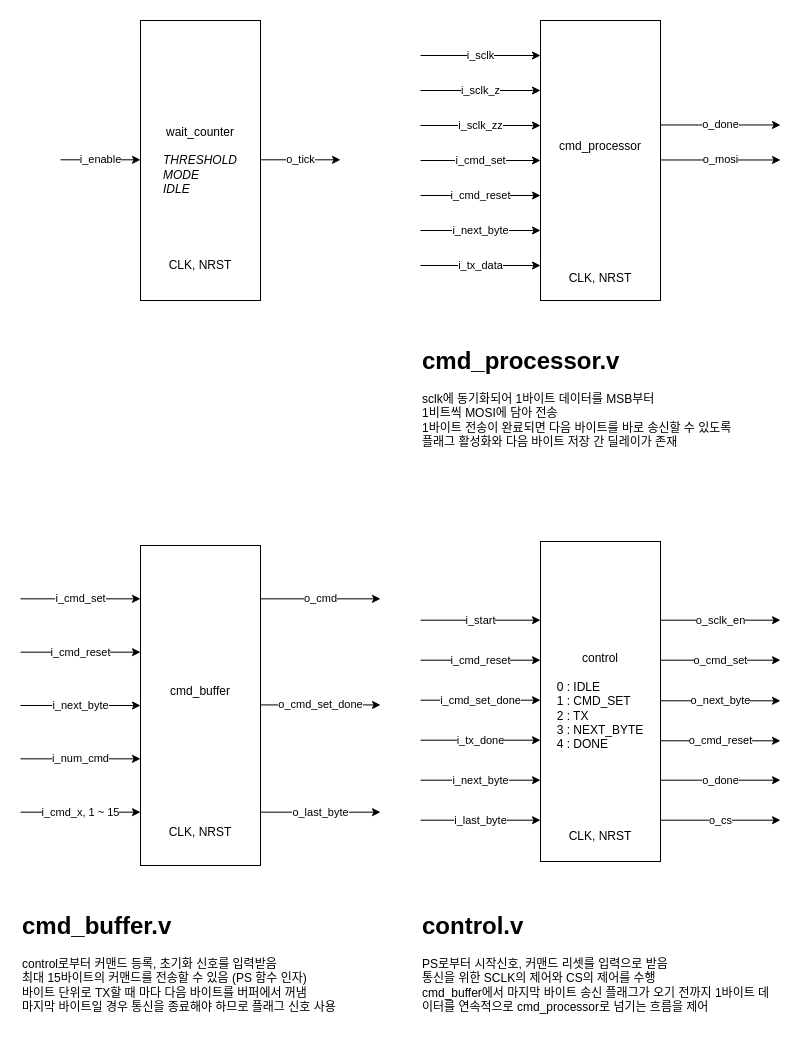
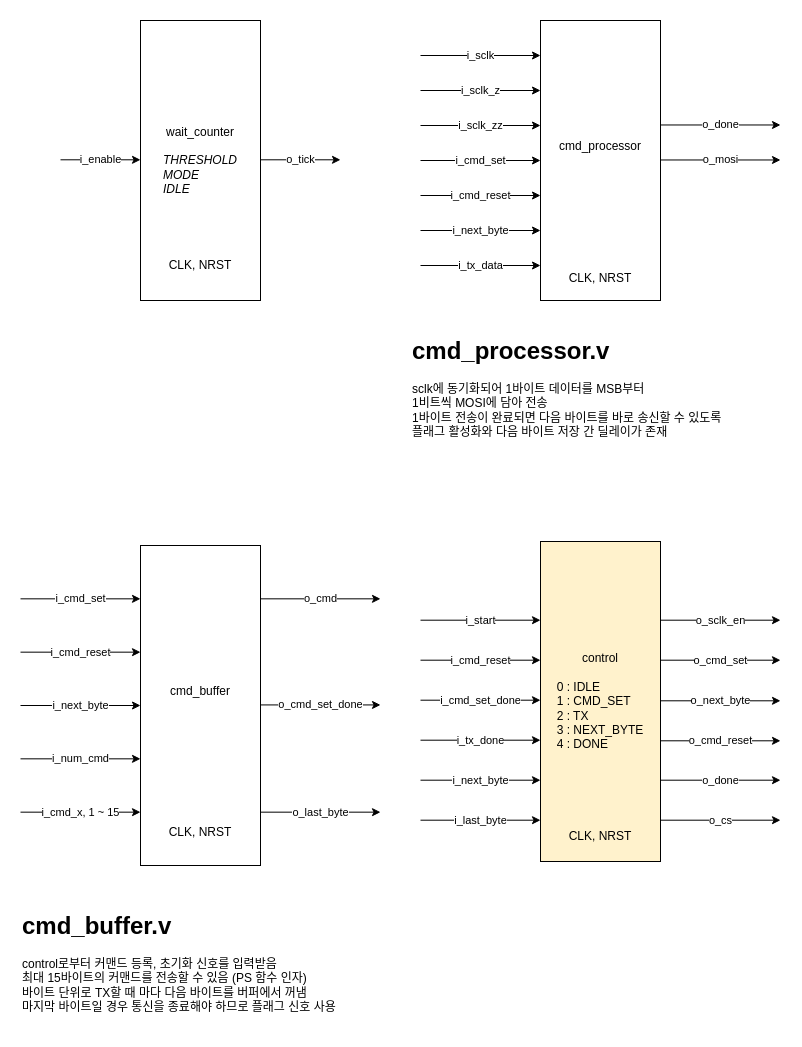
  <mxCell id="0" />
  <mxCell id="1" parent="0" />
  <mxCell id="2" value="&lt;h1 style=&quot;margin-top: 0px;&quot;&gt;cmd_buffer.v&lt;/h1&gt;&lt;div&gt;control로부터 커맨드 등록, 초기화 신호를 입력받음&lt;/div&gt;&lt;div&gt;최대 15바이트의 커맨드를 전송할 수 있음 (PS 함수 인자)&lt;/div&gt;&lt;div&gt;바이트 단위로 TX할 때 마다 다음 바이트를 버퍼에서 꺼냄&lt;/div&gt;&lt;div&gt;마지막 바이트일 경우 통신을 종료해야 하므로 플래그 신호 사용&lt;/div&gt;" style="text;html=1;whiteSpace=wrap;overflow=hidden;rounded=0;" vertex="1" parent="1"><mxGeometry x="20" y="905" width="360" height="120" as="geometry" /></mxCell>
  <mxCell id="3" value="" style="group" vertex="1" connectable="0" parent="1"><mxGeometry x="420" y="541" width="360" height="320" as="geometry" /></mxCell>
- <mxCell id="4" value="&lt;div&gt;control&lt;/div&gt;&lt;div&gt;&lt;br&gt;&lt;/div&gt;&lt;div style=&quot;text-align: left;&quot;&gt;&lt;div&gt;0 : IDLE&lt;/div&gt;&lt;div&gt;1 : CMD_SET&lt;/div&gt;&lt;div&gt;2 : TX&lt;br&gt;3 : NEXT_BYTE&lt;/div&gt;&lt;div&gt;4 : DONE&lt;/div&gt;&lt;/div&gt;" style="rounded=0;whiteSpace=wrap;html=1;" vertex="1" parent="3"><mxGeometry x="120" width="120" height="320" as="geometry" /></mxCell>
+ <mxCell id="4" value="&lt;div&gt;control&lt;/div&gt;&lt;div&gt;&lt;br&gt;&lt;/div&gt;&lt;div style=&quot;text-align: left;&quot;&gt;&lt;div&gt;0 : IDLE&lt;/div&gt;&lt;div&gt;1 : CMD_SET&lt;/div&gt;&lt;div&gt;2 : TX&lt;br&gt;3 : NEXT_BYTE&lt;/div&gt;&lt;div&gt;4 : DONE&lt;/div&gt;&lt;/div&gt;" style="rounded=0;whiteSpace=wrap;html=1;fillColor=#fff2cc;" vertex="1" parent="3"><mxGeometry x="120" width="120" height="320" as="geometry" /></mxCell>
  <mxCell id="5" value="i_start" style="endArrow=classic;html=1;rounded=0;" edge="1" parent="3"><mxGeometry width="50" height="50" relative="1" as="geometry"><mxPoint y="78.7" as="sourcePoint" /><mxPoint x="120" y="78.7" as="targetPoint" /></mxGeometry></mxCell>
  <mxCell id="6" value="o_sclk_en" style="endArrow=classic;html=1;rounded=0;" edge="1" parent="3"><mxGeometry width="50" height="50" relative="1" as="geometry"><mxPoint x="240" y="78.7" as="sourcePoint" /><mxPoint x="360" y="78.7" as="targetPoint" /></mxGeometry></mxCell>
  <mxCell id="7" value="CLK, NRST" style="text;html=1;align=center;verticalAlign=middle;whiteSpace=wrap;rounded=0;" vertex="1" parent="3"><mxGeometry x="125" y="280" width="110" height="30" as="geometry" /></mxCell>
  <mxCell id="8" value="i_cmd_reset" style="endArrow=classic;html=1;rounded=0;" edge="1" parent="3"><mxGeometry width="50" height="50" relative="1" as="geometry"><mxPoint y="118.7" as="sourcePoint" /><mxPoint x="120" y="118.7" as="targetPoint" /><mxPoint as="offset" /></mxGeometry></mxCell>
  <mxCell id="9" value="i_cmd_set_done" style="endArrow=classic;html=1;rounded=0;" edge="1" parent="3"><mxGeometry width="50" height="50" relative="1" as="geometry"><mxPoint y="158.7" as="sourcePoint" /><mxPoint x="120" y="158.7" as="targetPoint" /></mxGeometry></mxCell>
  <mxCell id="10" value="i_tx_done" style="endArrow=classic;html=1;rounded=0;" edge="1" parent="3"><mxGeometry width="50" height="50" relative="1" as="geometry"><mxPoint y="198.7" as="sourcePoint" /><mxPoint x="120" y="198.7" as="targetPoint" /></mxGeometry></mxCell>
  <mxCell id="11" value="i_next_byte" style="endArrow=classic;html=1;rounded=0;" edge="1" parent="3"><mxGeometry width="50" height="50" relative="1" as="geometry"><mxPoint y="238.7" as="sourcePoint" /><mxPoint x="120" y="238.7" as="targetPoint" /></mxGeometry></mxCell>
  <mxCell id="12" value="o_cmd_set" style="endArrow=classic;html=1;rounded=0;" edge="1" parent="3"><mxGeometry width="50" height="50" relative="1" as="geometry"><mxPoint x="240" y="118.7" as="sourcePoint" /><mxPoint x="360" y="118.7" as="targetPoint" /></mxGeometry></mxCell>
  <mxCell id="13" value="i_last_byte" style="endArrow=classic;html=1;rounded=0;" edge="1" parent="3"><mxGeometry width="50" height="50" relative="1" as="geometry"><mxPoint y="278.7" as="sourcePoint" /><mxPoint x="120" y="278.7" as="targetPoint" /></mxGeometry></mxCell>
  <mxCell id="14" value="o_next_byte" style="endArrow=classic;html=1;rounded=0;" edge="1" parent="3"><mxGeometry width="50" height="50" relative="1" as="geometry"><mxPoint x="240" y="159.31" as="sourcePoint" /><mxPoint x="360" y="159.31" as="targetPoint" /></mxGeometry></mxCell>
  <mxCell id="15" value="o_cmd_reset" style="endArrow=classic;html=1;rounded=0;" edge="1" parent="3"><mxGeometry width="50" height="50" relative="1" as="geometry"><mxPoint x="240" y="199.31" as="sourcePoint" /><mxPoint x="360" y="199.31" as="targetPoint" /></mxGeometry></mxCell>
  <mxCell id="16" value="o_done" style="endArrow=classic;html=1;rounded=0;" edge="1" parent="3"><mxGeometry width="50" height="50" relative="1" as="geometry"><mxPoint x="240" y="238.7" as="sourcePoint" /><mxPoint x="360" y="238.7" as="targetPoint" /></mxGeometry></mxCell>
  <mxCell id="17" value="o_cs" style="endArrow=classic;html=1;rounded=0;" edge="1" parent="3"><mxGeometry width="50" height="50" relative="1" as="geometry"><mxPoint x="240" y="278.7" as="sourcePoint" /><mxPoint x="360" y="278.7" as="targetPoint" /></mxGeometry></mxCell>
  <mxCell id="18" value="" style="group" vertex="1" connectable="0" parent="1"><mxGeometry x="420" y="20" width="360" height="280" as="geometry" /></mxCell>
  <mxCell id="19" value="&lt;div&gt;cmd_processor&lt;/div&gt;&lt;div&gt;&lt;br&gt;&lt;/div&gt;&lt;div style=&quot;text-align: left;&quot;&gt;&lt;br&gt;&lt;/div&gt;" style="rounded=0;whiteSpace=wrap;html=1;" vertex="1" parent="18"><mxGeometry x="120" width="120" height="280" as="geometry" /></mxCell>
  <mxCell id="20" value="i_sclk" style="endArrow=classic;html=1;rounded=0;" edge="1" parent="18"><mxGeometry width="50" height="50" relative="1" as="geometry"><mxPoint y="35" as="sourcePoint" /><mxPoint x="120" y="35" as="targetPoint" /></mxGeometry></mxCell>
  <mxCell id="21" value="o_done" style="endArrow=classic;html=1;rounded=0;" edge="1" parent="18"><mxGeometry width="50" height="50" relative="1" as="geometry"><mxPoint x="240" y="104.466" as="sourcePoint" /><mxPoint x="360" y="104.466" as="targetPoint" /></mxGeometry></mxCell>
  <mxCell id="22" value="CLK, NRST" style="text;html=1;align=center;verticalAlign=middle;whiteSpace=wrap;rounded=0;" vertex="1" parent="18"><mxGeometry x="125" y="245" width="110" height="26.25" as="geometry" /></mxCell>
  <mxCell id="23" value="i_sclk_z" style="endArrow=classic;html=1;rounded=0;" edge="1" parent="18"><mxGeometry width="50" height="50" relative="1" as="geometry"><mxPoint y="70" as="sourcePoint" /><mxPoint x="120" y="70" as="targetPoint" /></mxGeometry></mxCell>
  <mxCell id="24" value="i_sclk_zz" style="endArrow=classic;html=1;rounded=0;" edge="1" parent="18"><mxGeometry width="50" height="50" relative="1" as="geometry"><mxPoint y="105" as="sourcePoint" /><mxPoint x="120" y="105" as="targetPoint" /></mxGeometry></mxCell>
  <mxCell id="25" value="i_cmd_set" style="endArrow=classic;html=1;rounded=0;" edge="1" parent="18"><mxGeometry width="50" height="50" relative="1" as="geometry"><mxPoint y="140" as="sourcePoint" /><mxPoint x="120" y="140" as="targetPoint" /></mxGeometry></mxCell>
  <mxCell id="26" value="i_cmd_reset" style="endArrow=classic;html=1;rounded=0;" edge="1" parent="18"><mxGeometry width="50" height="50" relative="1" as="geometry"><mxPoint y="175" as="sourcePoint" /><mxPoint x="120" y="175" as="targetPoint" /></mxGeometry></mxCell>
  <mxCell id="27" value="o_mosi" style="endArrow=classic;html=1;rounded=0;" edge="1" parent="18"><mxGeometry width="50" height="50" relative="1" as="geometry"><mxPoint x="240" y="139.466" as="sourcePoint" /><mxPoint x="360" y="139.466" as="targetPoint" /></mxGeometry></mxCell>
  <mxCell id="28" value="i_next_byte" style="endArrow=classic;html=1;rounded=0;" edge="1" parent="18"><mxGeometry width="50" height="50" relative="1" as="geometry"><mxPoint y="210" as="sourcePoint" /><mxPoint x="120" y="210" as="targetPoint" /></mxGeometry></mxCell>
  <mxCell id="29" value="i_tx_data" style="endArrow=classic;html=1;rounded=0;" edge="1" parent="18"><mxGeometry width="50" height="50" relative="1" as="geometry"><mxPoint y="245" as="sourcePoint" /><mxPoint x="120" y="245" as="targetPoint" /></mxGeometry></mxCell>
  <mxCell id="30" value="" style="group" vertex="1" connectable="0" parent="1"><mxGeometry x="20" y="545" width="360" height="320" as="geometry" /></mxCell>
  <mxCell id="31" value="&lt;div&gt;cmd_buffer&lt;/div&gt;&lt;div&gt;&lt;br&gt;&lt;/div&gt;&lt;div style=&quot;text-align: left;&quot;&gt;&lt;br&gt;&lt;/div&gt;" style="rounded=0;whiteSpace=wrap;html=1;" vertex="1" parent="30"><mxGeometry x="120" width="120" height="320" as="geometry" /></mxCell>
  <mxCell id="32" value="i_cmd_set" style="endArrow=classic;html=1;rounded=0;" edge="1" parent="30"><mxGeometry width="50" height="50" relative="1" as="geometry"><mxPoint y="53.333" as="sourcePoint" /><mxPoint x="120" y="53.333" as="targetPoint" /></mxGeometry></mxCell>
  <mxCell id="33" value="o_cmd" style="endArrow=classic;html=1;rounded=0;" edge="1" parent="30"><mxGeometry width="50" height="50" relative="1" as="geometry"><mxPoint x="240" y="53.333" as="sourcePoint" /><mxPoint x="360" y="53.333" as="targetPoint" /></mxGeometry></mxCell>
  <mxCell id="34" value="CLK, NRST" style="text;html=1;align=center;verticalAlign=middle;whiteSpace=wrap;rounded=0;" vertex="1" parent="30"><mxGeometry x="125" y="266.667" width="110" height="40" as="geometry" /></mxCell>
  <mxCell id="35" value="i_cmd_reset" style="endArrow=classic;html=1;rounded=0;" edge="1" parent="30"><mxGeometry width="50" height="50" relative="1" as="geometry"><mxPoint y="106.667" as="sourcePoint" /><mxPoint x="120" y="106.667" as="targetPoint" /></mxGeometry></mxCell>
  <mxCell id="36" value="i_next_byte" style="endArrow=classic;html=1;rounded=0;" edge="1" parent="30"><mxGeometry width="50" height="50" relative="1" as="geometry"><mxPoint y="160" as="sourcePoint" /><mxPoint x="120" y="160" as="targetPoint" /></mxGeometry></mxCell>
  <mxCell id="37" value="i_num_cmd" style="endArrow=classic;html=1;rounded=0;" edge="1" parent="30"><mxGeometry width="50" height="50" relative="1" as="geometry"><mxPoint y="213.333" as="sourcePoint" /><mxPoint x="120" y="213.333" as="targetPoint" /></mxGeometry></mxCell>
  <mxCell id="38" value="i_cmd_x, 1 ~ 15" style="endArrow=classic;html=1;rounded=0;" edge="1" parent="30"><mxGeometry width="50" height="50" relative="1" as="geometry"><mxPoint y="266.667" as="sourcePoint" /><mxPoint x="120" y="266.667" as="targetPoint" /></mxGeometry></mxCell>
  <mxCell id="39" value="o_cmd_set_done" style="endArrow=classic;html=1;rounded=0;" edge="1" parent="30"><mxGeometry width="50" height="50" relative="1" as="geometry"><mxPoint x="240" y="159.427" as="sourcePoint" /><mxPoint x="360" y="159.427" as="targetPoint" /></mxGeometry></mxCell>
  <mxCell id="40" value="o_last_byte" style="endArrow=classic;html=1;rounded=0;" edge="1" parent="30"><mxGeometry width="50" height="50" relative="1" as="geometry"><mxPoint x="240" y="266.667" as="sourcePoint" /><mxPoint x="360" y="266.667" as="targetPoint" /></mxGeometry></mxCell>
  <mxCell id="41" value="" style="group" vertex="1" connectable="0" parent="1"><mxGeometry x="60" y="20" width="280" height="280" as="geometry" /></mxCell>
  <mxCell id="42" value="wait_counter&lt;div&gt;&lt;br&gt;&lt;/div&gt;&lt;div style=&quot;text-align: left;&quot;&gt;&lt;i&gt;THRESHOLD&lt;/i&gt;&lt;/div&gt;&lt;div style=&quot;text-align: left;&quot;&gt;&lt;i&gt;MODE&lt;/i&gt;&lt;/div&gt;&lt;div style=&quot;text-align: left;&quot;&gt;&lt;i&gt;IDLE&lt;/i&gt;&lt;/div&gt;" style="rounded=0;whiteSpace=wrap;html=1;" vertex="1" parent="41"><mxGeometry x="80" width="120" height="280" as="geometry" /></mxCell>
  <mxCell id="43" value="i_enable" style="endArrow=classic;html=1;rounded=0;" edge="1" parent="41"><mxGeometry width="50" height="50" relative="1" as="geometry"><mxPoint y="139.3" as="sourcePoint" /><mxPoint x="80" y="139.3" as="targetPoint" /></mxGeometry></mxCell>
  <mxCell id="44" value="o_tick" style="endArrow=classic;html=1;rounded=0;" edge="1" parent="41"><mxGeometry width="50" height="50" relative="1" as="geometry"><mxPoint x="200" y="139.3" as="sourcePoint" /><mxPoint x="280" y="139.3" as="targetPoint" /></mxGeometry></mxCell>
  <mxCell id="45" value="CLK, NRST" style="text;html=1;align=center;verticalAlign=middle;whiteSpace=wrap;rounded=0;" vertex="1" parent="41"><mxGeometry x="85" y="224" width="110" height="42" as="geometry" /></mxCell>
- <mxCell id="46" value="&lt;h1 style=&quot;margin-top: 0px;&quot;&gt;control.v&lt;/h1&gt;&lt;div&gt;PS로부터 시작신호, 커맨드 리셋를 입력으로 받음&lt;/div&gt;&lt;div&gt;통신을 위한 SCLK의 제어와 CS의 제어를 수행&lt;/div&gt;&lt;div&gt;cmd_buffer에서 마지막 바이트 송신 플래그가 오기 전까지 1바이트 데이터를 연속적으로 cmd_processor로 넘기는 흐름을 제어&lt;/div&gt;" style="text;html=1;whiteSpace=wrap;overflow=hidden;rounded=0;" vertex="1" parent="1"><mxGeometry x="420" y="905" width="360" height="120" as="geometry" /></mxCell>
- <mxCell id="47" value="&lt;h1 style=&quot;margin-top: 0px;&quot;&gt;cmd_processor.v&lt;/h1&gt;&lt;div&gt;sclk에 동기화되어 1바이트 데이터를 MSB부터&lt;/div&gt;&lt;div&gt;1비트씩 MOSI에 담아 전송&lt;/div&gt;&lt;div&gt;1바이트 전송이 완료되면&amp;nbsp;&lt;span style=&quot;background-color: initial;&quot;&gt;다음 바이트를 바로 송신할 수 있도록&lt;/span&gt;&lt;/div&gt;&lt;div&gt;&lt;span style=&quot;background-color: initial;&quot;&gt;플래그 활성화와 다음 바이트 저장 간 딜레이가 존재&lt;/span&gt;&lt;/div&gt;" style="text;html=1;whiteSpace=wrap;overflow=hidden;rounded=0;" vertex="1" parent="1"><mxGeometry x="420" y="340" width="360" height="120" as="geometry" /></mxCell>
+ <mxCell id="47" value="&lt;h1 style=&quot;margin-top: 0px;&quot;&gt;cmd_processor.v&lt;/h1&gt;&lt;div&gt;sclk에 동기화되어 1바이트 데이터를 MSB부터&lt;/div&gt;&lt;div&gt;1비트씩 MOSI에 담아 전송&lt;/div&gt;&lt;div&gt;1바이트 전송이 완료되면&amp;nbsp;&lt;span style=&quot;background-color: initial;&quot;&gt;다음 바이트를 바로 송신할 수 있도록&lt;/span&gt;&lt;/div&gt;&lt;div&gt;&lt;span style=&quot;background-color: initial;&quot;&gt;플래그 활성화와 다음 바이트 저장 간 딜레이가 존재&lt;/span&gt;&lt;/div&gt;" style="text;html=1;whiteSpace=wrap;overflow=hidden;rounded=0;" vertex="1" parent="1"><mxGeometry x="410" y="330" width="360" height="120" as="geometry" /></mxCell>
